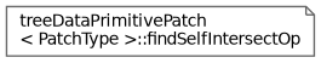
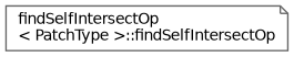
  digraph {
    rankdir=LR
-   n1 [color=grey40 fillcolor=white fontname=Helvetica fontsize=10 height=0.2 label="treeDataPrimitivePatch\l\< PatchType \>::findSelfIntersectOp" shape=note style=filled width=0.4]
+   n1 [color=grey40 fillcolor=white fontname=Helvetica fontsize=10 height=0.2 label="findSelfIntersectOp\l\< PatchType \>::findSelfIntersectOp" shape=note style=filled width=0.4]
  }
